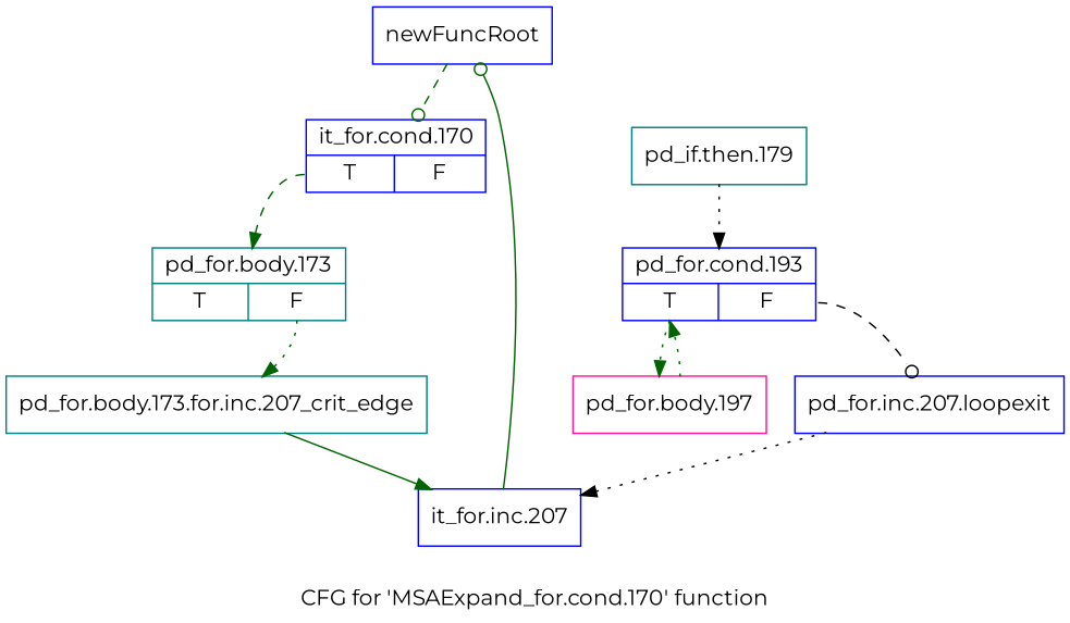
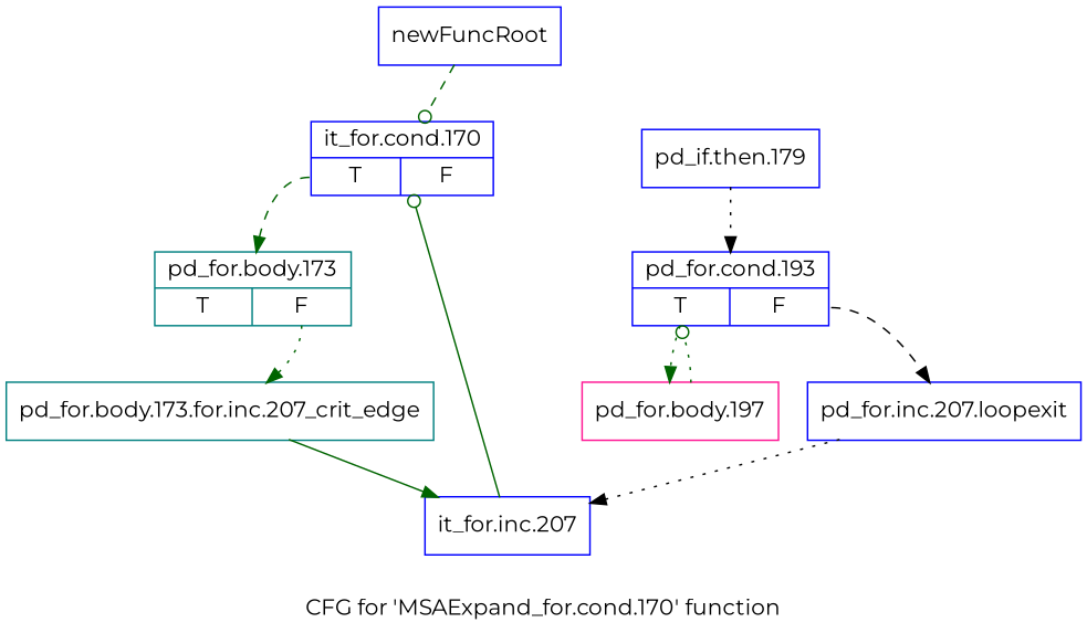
  digraph {
    fontname=Montserrat
    label="CFG for 'MSAExpand_for.cond.170' function"
    node [color=blue fontname=Montserrat shape=record]
    edge [arrowhead=normal color=darkgreen fontname=Montserrat style=dotted]
    n1 [label="{newFuncRoot}"]
    n2 [label="{it_for.cond.170|{<s0>T|<s1>F}}"]
    n3 [color=teal label="{pd_for.body.173|{<s0>T|<s1>F}}"]
    n4 [color=teal label="{pd_for.body.173.for.inc.207_crit_edge}"]
-   n5 [color=teal label="{pd_if.then.179}"]
+   n5 [label="{pd_if.then.179}"]
    n6 [label="{pd_for.cond.193|{<s0>T|<s1>F}}"]
    n7 [label="{it_for.inc.207}"]
    n8 [color=deeppink label="{pd_for.body.197}"]
    n9 [label="{pd_for.inc.207.loopexit}"]
    n1 -> n2 [arrowhead=odot style=dashed]
    n2 -> n3 [style=dashed tailport=s0]
    n3 -> n4 [tailport=s1]
    n4 -> n7 [style=solid]
    n5 -> n6 [color=black]
    n6 -> n8 [tailport=s0]
-   n6 -> n9 [arrowhead=odot color=black style=dashed tailport=s1]
-   n7 -> n1 [arrowhead=odot style=solid]
-   n8 -> n6
+   n6 -> n9 [color=black style=dashed tailport=s1]
+   n7 -> n2 [arrowhead=odot style=solid]
+   n8 -> n6 [arrowhead=odot]
    n9 -> n7 [color=black]
  }
